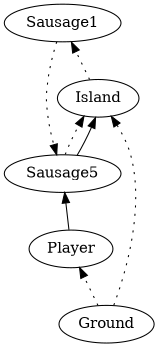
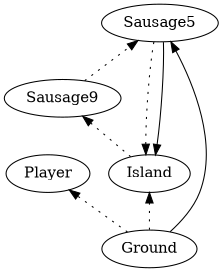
  digraph {
    rankdir=BT
    edge [style=dotted]
    Ground
    Player
    Island
    n4 [label=Sausage5]
-   Sausage1
+   Sausage1 [label=Sausage9]
    Ground -> Player
    Ground -> Island
-   Player -> n4 [style=""]
+   Ground -> n4 [style=""]
    Island -> Sausage1
    n4 -> Island
    n4 -> Island [style=""]
    Sausage1 -> n4
  }
